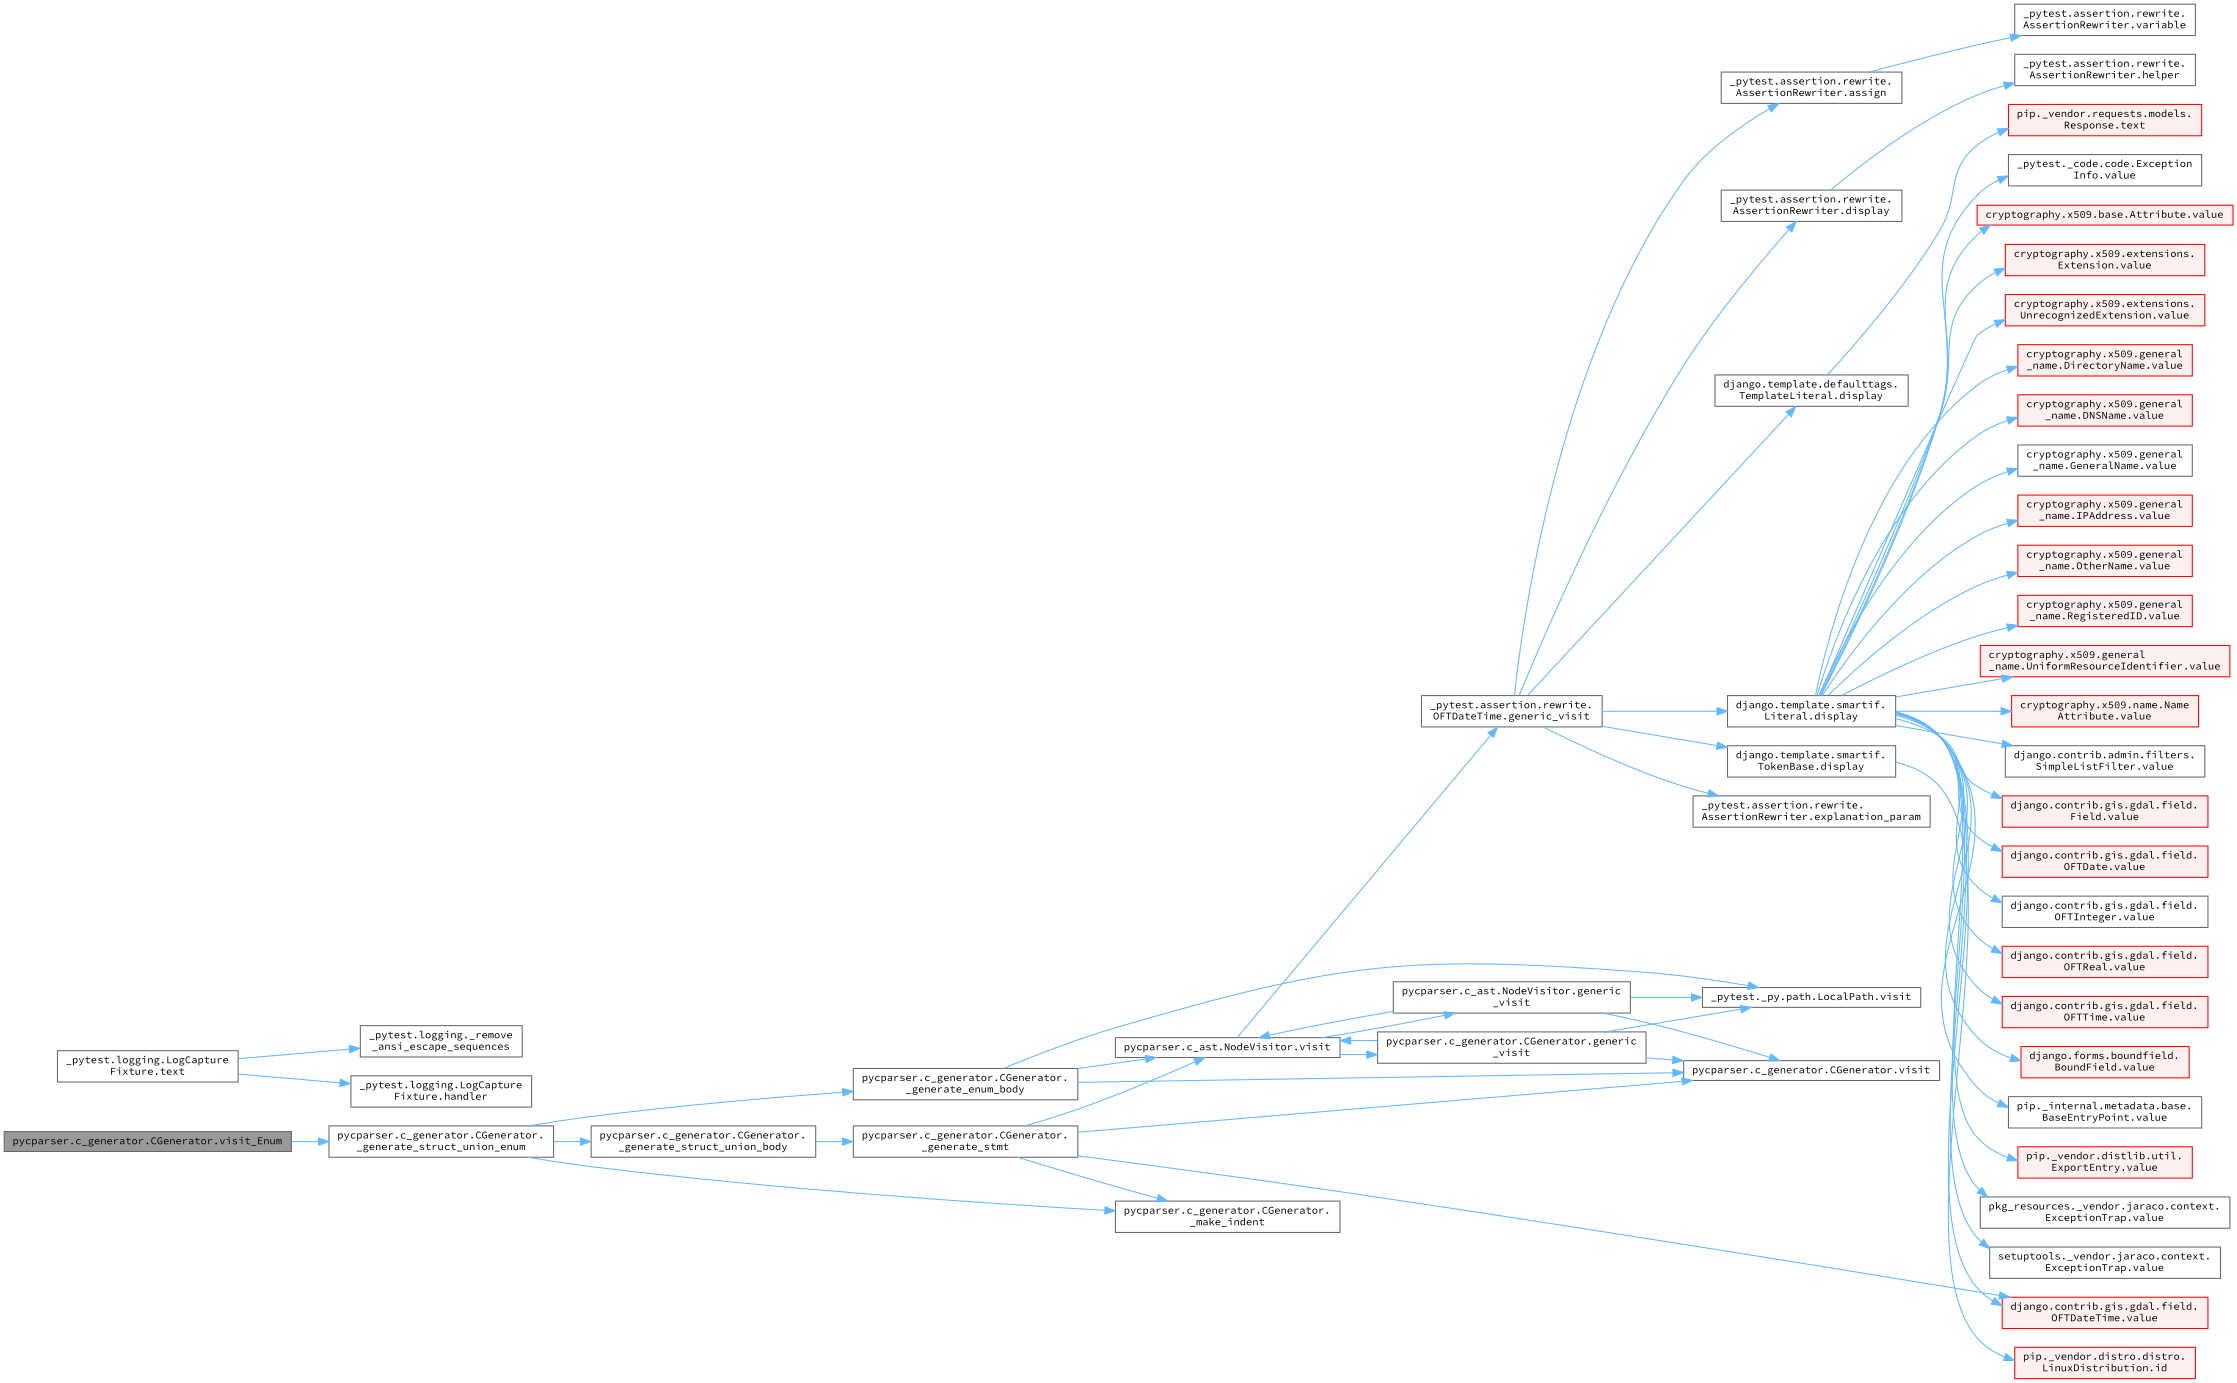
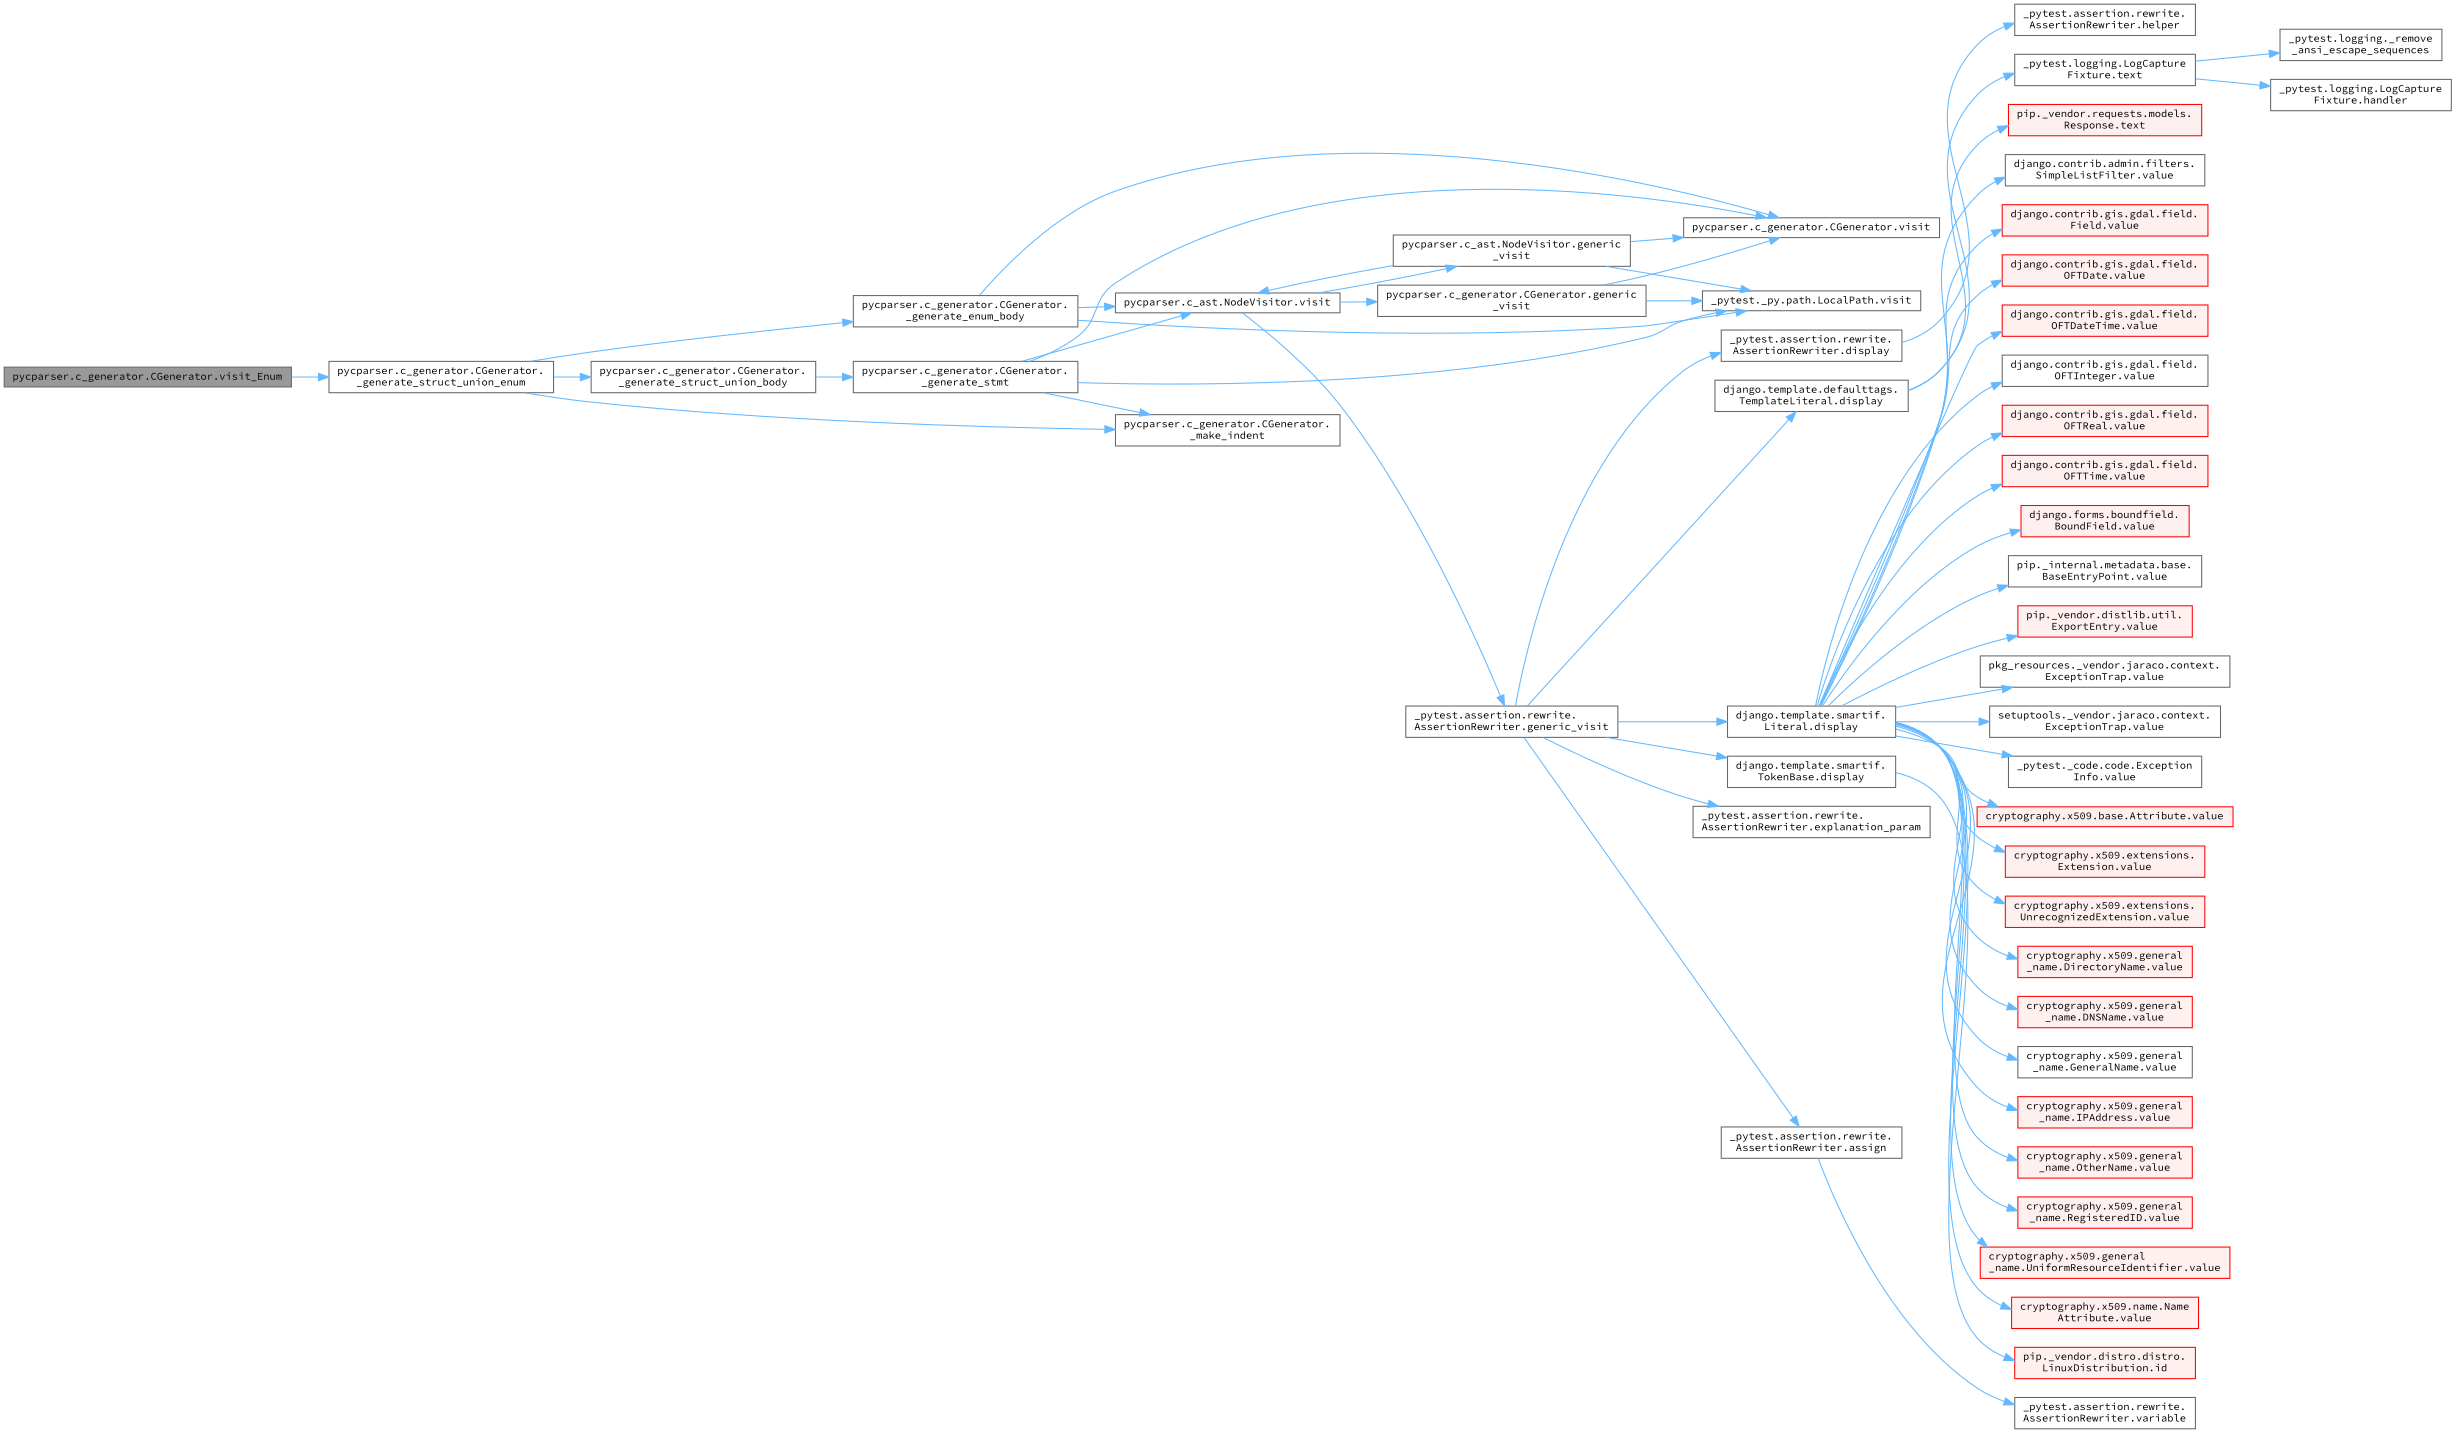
  digraph {
    fontname="Source Code Pro"
    rankdir=LR
    node [color=grey40 fillcolor=white fontname="Source Code Pro" fontsize=10 shape=box style=filled]
    edge [color=steelblue1 fontname="Source Code Pro" fontsize=10 labelfontname=Helvetica labelfontsize=10 style=solid]
    n1 [color=gray40 fillcolor=grey60 fontcolor=black height=0.2 label="pycparser.c_generator.CGenerator.visit_Enum" width=0.4]
    n2 [height=0.2 label="pycparser.c_generator.CGenerator.\l_generate_struct_union_enum" width=0.4]
    n3 [height=0.2 label="pycparser.c_generator.CGenerator.\l_generate_enum_body" width=0.4]
    n4 [height=0.2 label="pycparser.c_generator.CGenerator.\l_generate_struct_union_body" width=0.4]
    n5 [height=0.2 label="pycparser.c_generator.CGenerator.\l_make_indent" width=0.4]
    n6 [height=0.2 label="_pytest._py.path.LocalPath.visit" width=0.4]
    n7 [height=0.2 label="pycparser.c_ast.NodeVisitor.visit" width=0.4]
    n8 [height=0.2 label="pycparser.c_generator.CGenerator.visit" width=0.4]
    n9 [height=0.2 label="pycparser.c_generator.CGenerator.\l_generate_stmt" width=0.4]
-   n10 [height=0.2 label="_pytest.assertion.rewrite.\lOFTDateTime.generic_visit" width=0.4]
+   n10 [height=0.2 label="_pytest.assertion.rewrite.\lAssertionRewriter.generic_visit" width=0.4]
    n11 [height=0.2 label="pycparser.c_ast.NodeVisitor.generic\l_visit" width=0.4]
    n12 [height=0.2 label="pycparser.c_generator.CGenerator.generic\l_visit" width=0.4]
    n13 [height=0.2 label="_pytest.assertion.rewrite.\lAssertionRewriter.assign" width=0.4]
    n14 [height=0.2 label="_pytest.assertion.rewrite.\lAssertionRewriter.display" width=0.4]
    n15 [height=0.2 label="django.template.defaulttags.\lTemplateLiteral.display" width=0.4]
    n16 [height=0.2 label="django.template.smartif.\lLiteral.display" width=0.4]
    n17 [height=0.2 label="django.template.smartif.\lTokenBase.display" width=0.4]
    n18 [height=0.2 label="_pytest.assertion.rewrite.\lAssertionRewriter.explanation_param" width=0.4]
    n19 [height=0.2 label="_pytest.assertion.rewrite.\lAssertionRewriter.variable" width=0.4]
    n20 [height=0.2 label="_pytest.assertion.rewrite.\lAssertionRewriter.helper" width=0.4]
    n21 [height=0.2 label="_pytest.logging.LogCapture\lFixture.text" width=0.4]
    n22 [color=red fillcolor="#FFF0F0" height=0.2 label="pip._vendor.requests.models.\lResponse.text" width=0.4]
    n23 [height=0.2 label="_pytest._code.code.Exception\lInfo.value" width=0.4]
    n24 [color=red fillcolor="#FFF0F0" height=0.2 label="cryptography.x509.base.Attribute.value" width=0.4]
    n25 [color=red fillcolor="#FFF0F0" height=0.2 label="cryptography.x509.extensions.\lExtension.value" width=0.4]
    n26 [color=red fillcolor="#FFF0F0" height=0.2 label="cryptography.x509.extensions.\lUnrecognizedExtension.value" width=0.4]
    n27 [color=red fillcolor="#FFF0F0" height=0.2 label="cryptography.x509.general\l_name.DirectoryName.value" width=0.4]
    n28 [color=red fillcolor="#FFF0F0" height=0.2 label="cryptography.x509.general\l_name.DNSName.value" width=0.4]
    n29 [height=0.2 label="cryptography.x509.general\l_name.GeneralName.value" width=0.4]
    n30 [color=red fillcolor="#FFF0F0" height=0.2 label="cryptography.x509.general\l_name.IPAddress.value" width=0.4]
    n31 [color=red fillcolor="#FFF0F0" height=0.2 label="cryptography.x509.general\l_name.OtherName.value" width=0.4]
    n32 [color=red fillcolor="#FFF0F0" height=0.2 label="cryptography.x509.general\l_name.RegisteredID.value" width=0.4]
    n33 [color=red fillcolor="#FFF0F0" height=0.2 label="cryptography.x509.general\l_name.UniformResourceIdentifier.value" width=0.4]
    n34 [color=red fillcolor="#FFF0F0" height=0.2 label="cryptography.x509.name.Name\lAttribute.value" width=0.4]
    n35 [height=0.2 label="django.contrib.admin.filters.\lSimpleListFilter.value" width=0.4]
    n36 [color=red fillcolor="#FFF0F0" height=0.2 label="django.contrib.gis.gdal.field.\lField.value" width=0.4]
    n37 [color=red fillcolor="#FFF0F0" height=0.2 label="django.contrib.gis.gdal.field.\lOFTDate.value" width=0.4]
    n38 [color=red fillcolor="#FFF0F0" height=0.2 label="django.contrib.gis.gdal.field.\lOFTDateTime.value" width=0.4]
    n39 [height=0.2 label="django.contrib.gis.gdal.field.\lOFTInteger.value" width=0.4]
    n40 [color=red fillcolor="#FFF0F0" height=0.2 label="django.contrib.gis.gdal.field.\lOFTReal.value" width=0.4]
    n41 [color=red fillcolor="#FFF0F0" height=0.2 label="django.contrib.gis.gdal.field.\lOFTTime.value" width=0.4]
    n42 [color=red fillcolor="#FFF0F0" height=0.2 label="django.forms.boundfield.\lBoundField.value" width=0.4]
    n43 [height=0.2 label="pip._internal.metadata.base.\lBaseEntryPoint.value" width=0.4]
    n44 [color=red fillcolor="#FFF0F0" height=0.2 label="pip._vendor.distlib.util.\lExportEntry.value" width=0.4]
    n45 [height=0.2 label="pkg_resources._vendor.jaraco.context.\lExceptionTrap.value" width=0.4]
    n46 [height=0.2 label="setuptools._vendor.jaraco.context.\lExceptionTrap.value" width=0.4]
    n47 [color=red fillcolor="#FFF0F0" height=0.2 label="pip._vendor.distro.distro.\lLinuxDistribution.id" width=0.4]
    n48 [height=0.2 label="_pytest.logging._remove\l_ansi_escape_sequences" width=0.4]
    n49 [height=0.2 label="_pytest.logging.LogCapture\lFixture.handler" width=0.4]
    n1 -> n2
    n2 -> n3
    n2 -> n4
    n2 -> n5
    n3 -> n6
    n3 -> n7
    n3 -> n8
    n4 -> n9
    n7 -> n10
    n7 -> n11
    n7 -> n12
    n9 -> n5
-   n9 -> n38
+   n9 -> n6
    n9 -> n7
    n9 -> n8
    n10 -> n13
    n10 -> n14
    n10 -> n15
    n10 -> n16
    n10 -> n17
    n10 -> n18
    n11 -> n6
    n11 -> n7
    n11 -> n8
    n12 -> n6
-   n12 -> n7
    n12 -> n8
    n13 -> n19
    n14 -> n20
+   n15 -> n21
    n15 -> n22
    n16 -> n23
    n16 -> n24
    n16 -> n25
    n16 -> n26
    n16 -> n27
    n16 -> n28
    n16 -> n29
    n16 -> n30
    n16 -> n31
    n16 -> n32
    n16 -> n33
    n16 -> n34
    n16 -> n35
    n16 -> n36
    n16 -> n37
    n16 -> n38
    n16 -> n39
    n16 -> n40
    n16 -> n41
    n16 -> n42
    n16 -> n43
    n16 -> n44
    n16 -> n45
    n16 -> n46
    n17 -> n47
    n21 -> n48
    n21 -> n49
  }
